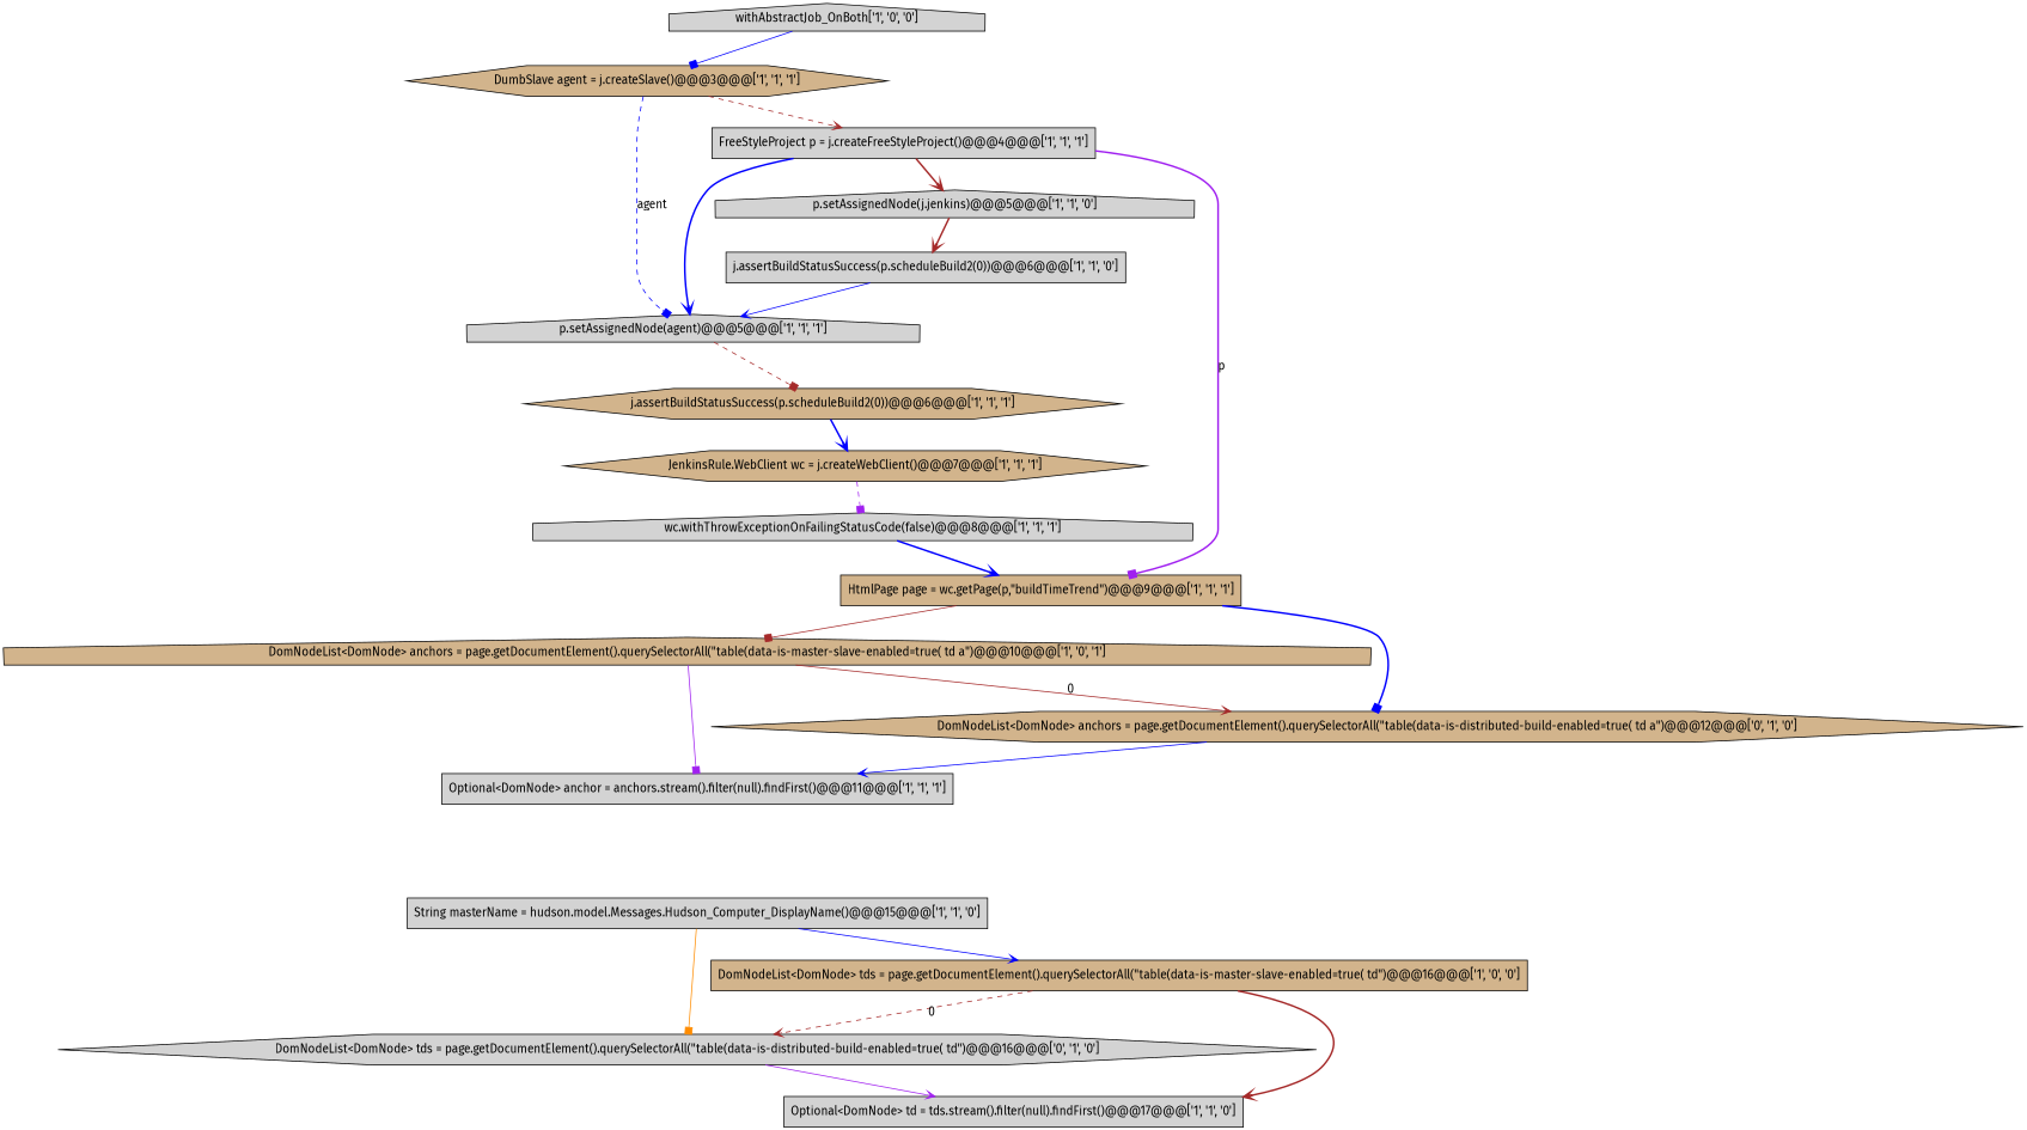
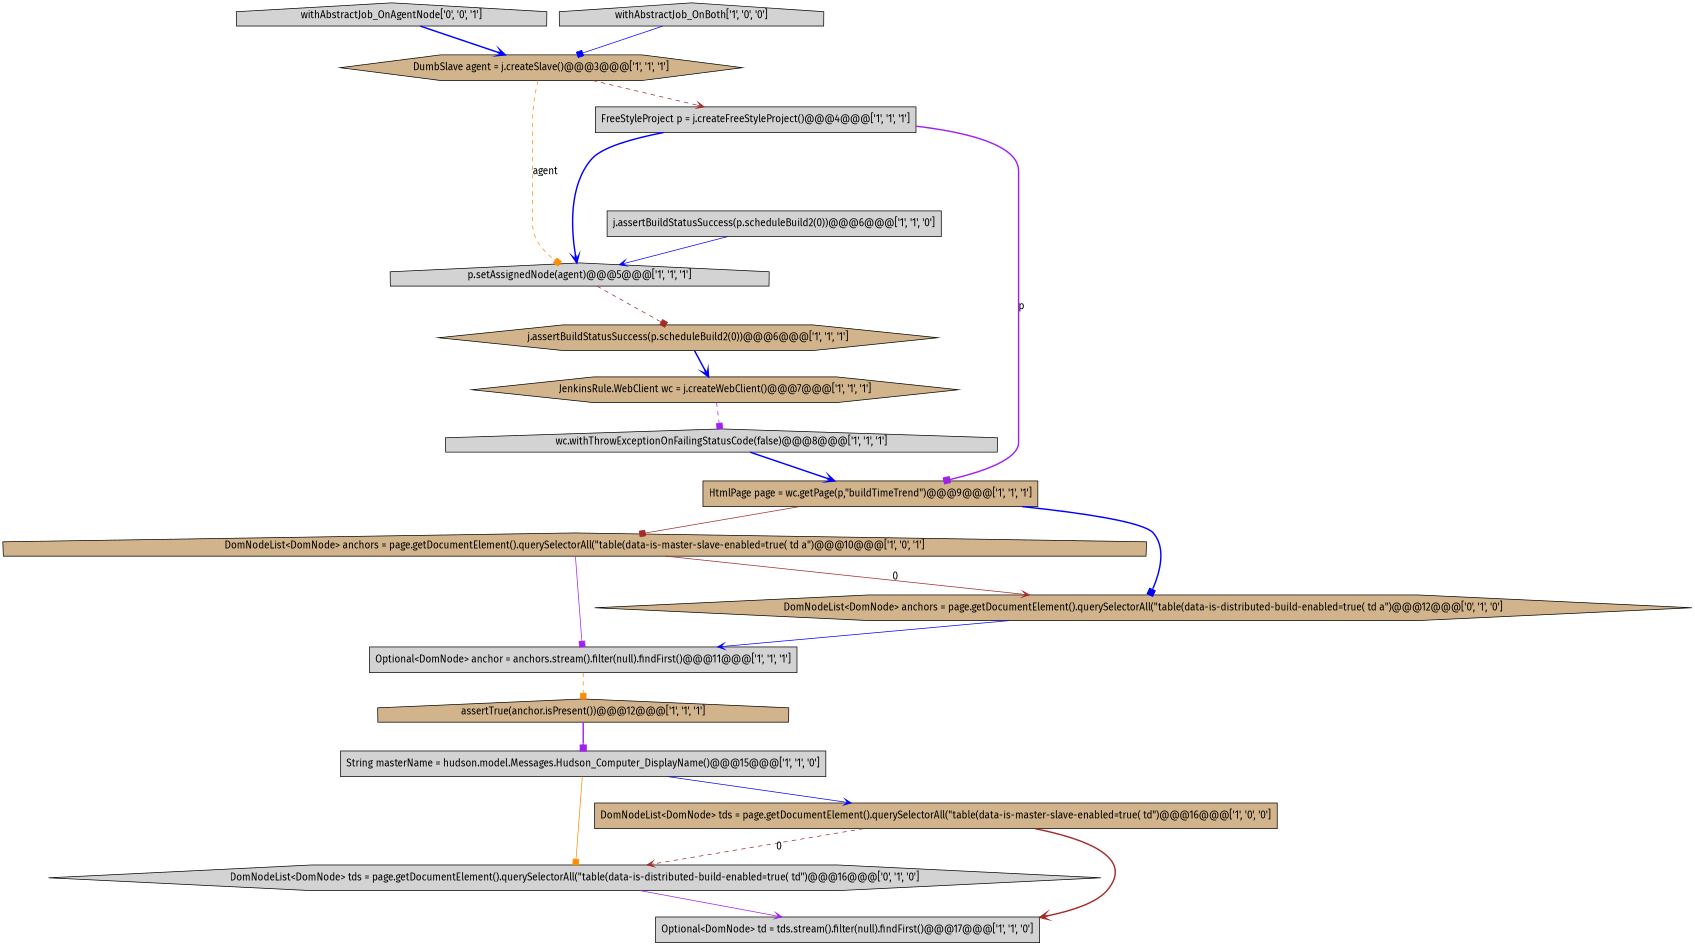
  digraph {
    fontname="Fira Sans"
    node [fillcolor=lightgrey fontname="Fira Sans" shape=house style=filled]
    edge [arrowhead=vee color=blue fontname="Fira Sans" style=bold]
    n1 [fillcolor=tan label="JenkinsRule.WebClient wc = j.createWebClient()@@@7@@@['1', '1', '1']" shape=hexagon]
    n2 [label="wc.withThrowExceptionOnFailingStatusCode(false)@@@8@@@['1', '1', '1']"]
    n3 [fillcolor=tan label="HtmlPage page = wc.getPage(p,\"buildTimeTrend\")@@@9@@@['1', '1', '1']" shape=box]
    n4 [fillcolor=tan label="j.assertBuildStatusSuccess(p.scheduleBuild2(0))@@@6@@@['1', '1', '1']" shape=hexagon]
    n5 [label="j.assertBuildStatusSuccess(p.scheduleBuild2(0))@@@6@@@['1', '1', '0']" shape=box]
    n6 [label="p.setAssignedNode(agent)@@@5@@@['1', '1', '1']"]
+   n7 [fillcolor=tan label="assertTrue(anchor.isPresent())@@@12@@@['1', '1', '1']"]
    n8 [label="String masterName = hudson.model.Messages.Hudson_Computer_DisplayName()@@@15@@@['1', '1', '0']" shape=box]
    n9 [label="DomNodeList<DomNode> tds = page.getDocumentElement().querySelectorAll(\"table(data-is-distributed-build-enabled=true( td\")@@@16@@@['0', '1', '0']" shape=hexagon]
    n10 [fillcolor=tan label="DomNodeList<DomNode> tds = page.getDocumentElement().querySelectorAll(\"table(data-is-master-slave-enabled=true( td\")@@@16@@@['1', '0', '0']" shape=box]
    n11 [fillcolor=tan label="DomNodeList<DomNode> anchors = page.getDocumentElement().querySelectorAll(\"table(data-is-master-slave-enabled=true( td a\")@@@10@@@['1', '0', '1']"]
    n12 [label="Optional<DomNode> anchor = anchors.stream().filter(null).findFirst()@@@11@@@['1', '1', '1']" shape=box]
    n13 [fillcolor=tan label="DomNodeList<DomNode> anchors = page.getDocumentElement().querySelectorAll(\"table(data-is-distributed-build-enabled=true( td a\")@@@12@@@['0', '1', '0']" shape=hexagon]
+   n14 [label="withAbstractJob_OnAgentNode['0', '0', '1']"]
    n15 [fillcolor=tan label="DumbSlave agent = j.createSlave()@@@3@@@['1', '1', '1']" shape=hexagon]
    n16 [label="FreeStyleProject p = j.createFreeStyleProject()@@@4@@@['1', '1', '1']" shape=box]
    n17 [label="Optional<DomNode> td = tds.stream().filter(null).findFirst()@@@17@@@['1', '1', '0']" shape=box]
-   n18 [label="p.setAssignedNode(j.jenkins)@@@5@@@['1', '1', '0']"]
    n19 [label="withAbstractJob_OnBoth['1', '0', '0']"]
    n1 -> n2 [arrowhead=box color=purple style=dashed]
    n2 -> n3
    n3 -> n11 [arrowhead=box color=brown style=solid]
    n3 -> n13 [arrowhead=box]
    n4 -> n1
    n5 -> n6 [style=solid]
    n6 -> n4 [arrowhead=box color=brown style=dashed]
+   n7 -> n8 [arrowhead=box color=purple]
    n8 -> n9 [arrowhead=box color=darkorange style=solid]
    n8 -> n10 [style=solid]
    n9 -> n17 [color=purple style=solid]
    n10 -> n9 [color=brown label=0 style=dashed]
    n10 -> n17 [color=brown]
    n11 -> n12 [arrowhead=box color=purple style=solid]
    n11 -> n13 [color=brown label=0 style=solid]
+   n12 -> n7 [arrowhead=box color=darkorange style=dashed]
    n13 -> n12 [style=solid]
-   n15 -> n6 [arrowhead=box label=agent style=dashed]
+   n14 -> n15
+   n15 -> n6 [arrowhead=box color=darkorange label=agent style=dashed]
    n15 -> n16 [color=brown style=dashed]
    n16 -> n3 [arrowhead=box color=purple label=p]
    n16 -> n6
-   n16 -> n18 [color=brown]
-   n18 -> n5 [color=brown]
    n19 -> n15 [arrowhead=box style=solid]
  }
